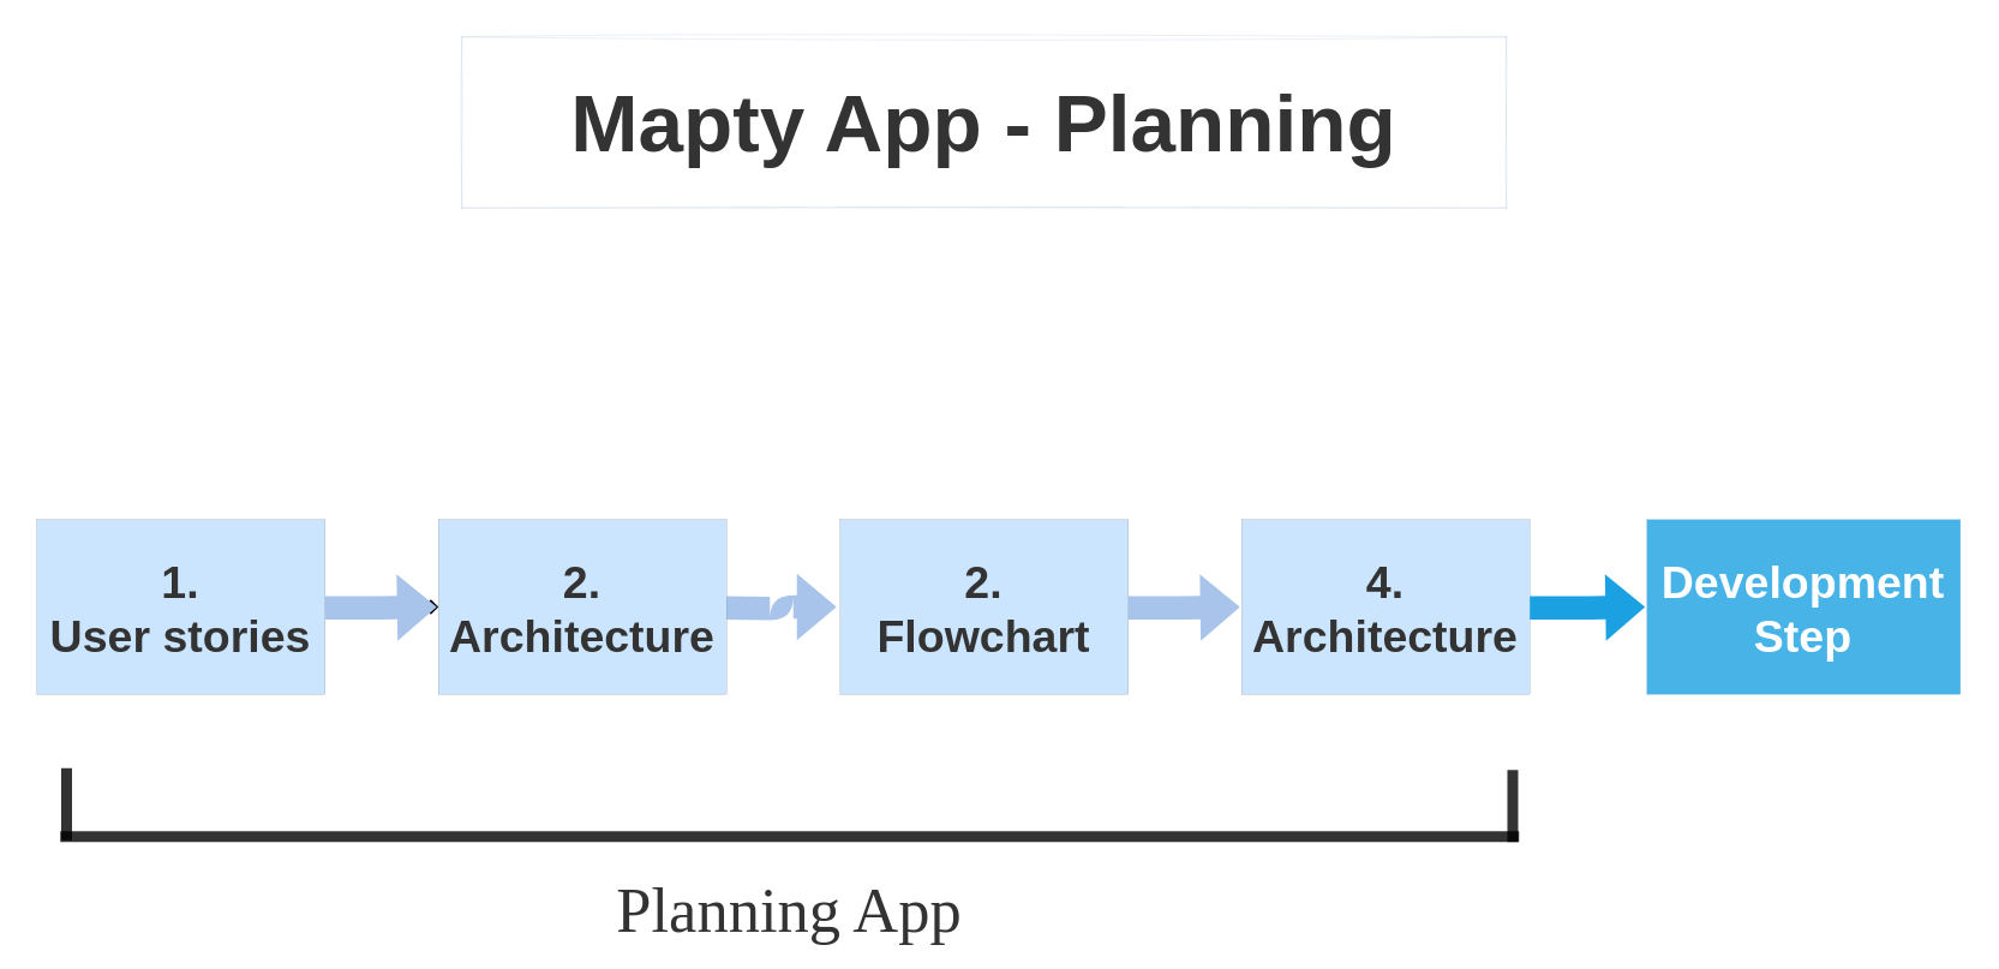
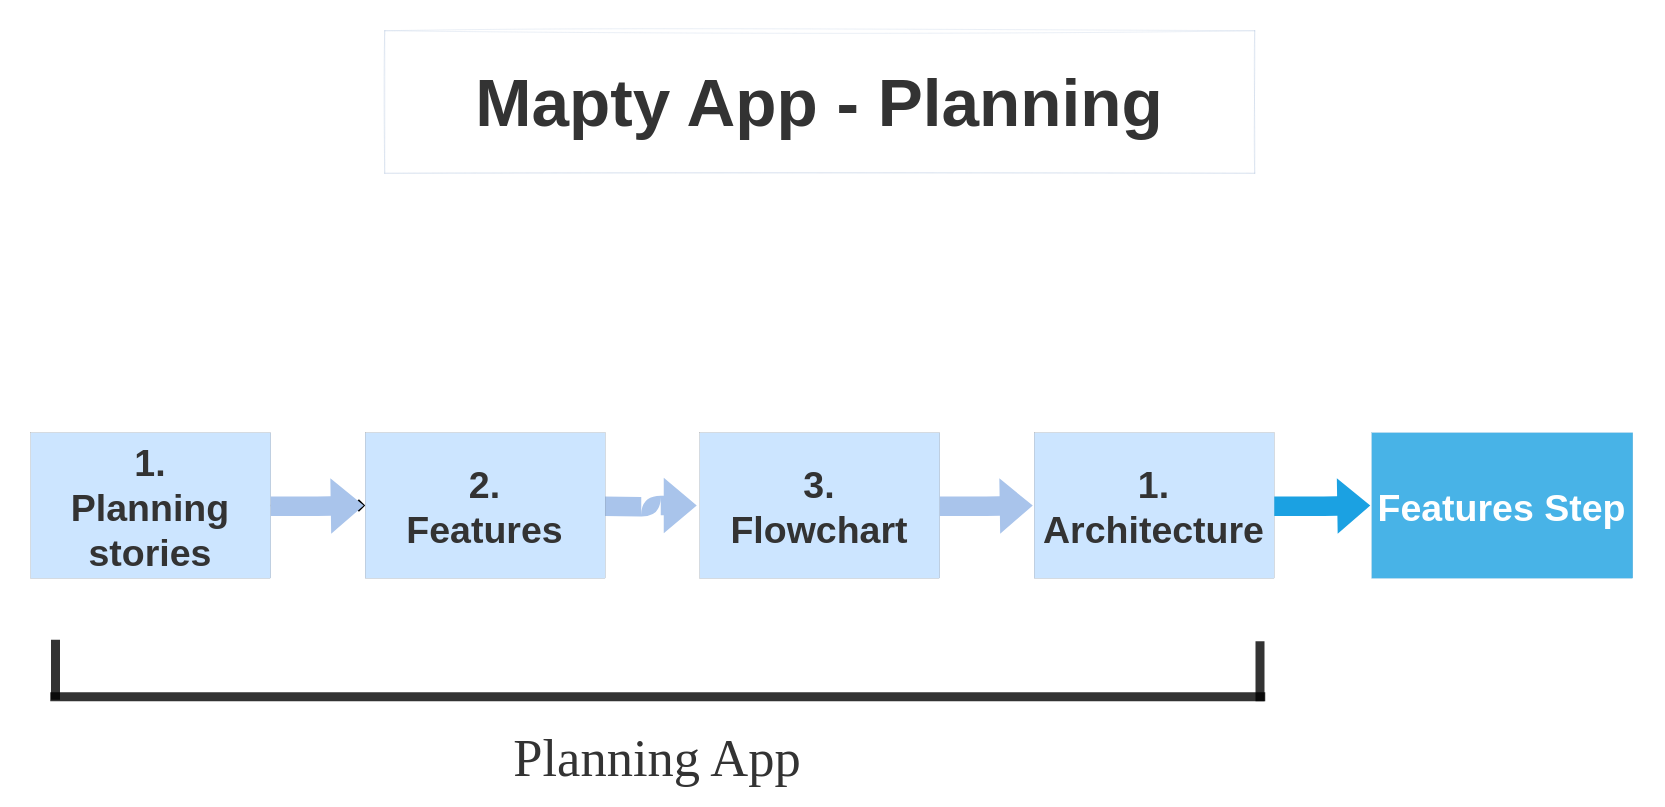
  <mxCell id="0" value="" />
  <mxCell id="1" parent="0" />
- <mxCell id="2" value="&lt;font color=&quot;#333333&quot;&gt;2.&lt;br&gt;Flowchart&lt;/font&gt;" style="rounded=0;whiteSpace=wrap;html=1;strokeWidth=0;fontSize=25;fillColor=#cce5ff;strokeColor=#36393d;gradientColor=none;fontStyle=1" parent="1" vertex="1"><mxGeometry x="466" y="288" width="160" height="97" as="geometry" /></mxCell>
- <mxCell id="3" value="&lt;font color=&quot;#333333&quot;&gt;4.&lt;br&gt;Architecture&lt;/font&gt;" style="rounded=0;whiteSpace=wrap;html=1;strokeWidth=0;fontSize=25;fillColor=#cce5ff;strokeColor=#36393d;gradientColor=none;fontStyle=1" parent="1" vertex="1"><mxGeometry x="689" y="288" width="160" height="97" as="geometry" /></mxCell>
+ <mxCell id="2" value="&lt;font color=&quot;#333333&quot;&gt;3.&lt;br&gt;Flowchart&lt;/font&gt;" style="rounded=0;whiteSpace=wrap;html=1;strokeWidth=0;fontSize=25;fillColor=#cce5ff;strokeColor=#36393d;gradientColor=none;fontStyle=1" parent="1" vertex="1"><mxGeometry x="466" y="288" width="160" height="97" as="geometry" /></mxCell>
+ <mxCell id="3" value="&lt;font color=&quot;#333333&quot;&gt;1.&lt;br&gt;Architecture&lt;/font&gt;" style="rounded=0;whiteSpace=wrap;html=1;strokeWidth=0;fontSize=25;fillColor=#cce5ff;strokeColor=#36393d;gradientColor=none;fontStyle=1" parent="1" vertex="1"><mxGeometry x="689" y="288" width="160" height="97" as="geometry" /></mxCell>
  <mxCell id="4" value="&lt;b&gt;&lt;font color=&quot;#333333&quot; style=&quot;font-size: 45px;&quot;&gt;Mapty App - Planning&lt;/font&gt;&lt;/b&gt;" style="text;html=1;strokeColor=#6c8ebf;fillColor=#dae8fc;align=center;verticalAlign=middle;whiteSpace=wrap;rounded=0;shadow=0;glass=0;sketch=1;strokeWidth=0;fontSize=25;gradientColor=none;gradientDirection=west;" parent="1" vertex="1"><mxGeometry x="256" y="20" width="580" height="95" as="geometry" /></mxCell>
  <mxCell id="5" value="" style="edgeStyle=orthogonalEdgeStyle;sketch=0;orthogonalLoop=1;jettySize=auto;html=1;shadow=0;labelBorderColor=none;strokeColor=none;strokeWidth=4;fontSize=25;fontColor=#333333;endArrow=classic;endFill=1;entryX=0;entryY=0.5;entryDx=0;entryDy=0;entryPerimeter=0;labelPosition=center;verticalLabelPosition=middle;align=center;verticalAlign=middle;fillColor=#A9C4EB;fillStyle=auto;gradientColor=none;gradientDirection=north;shape=flexArrow;" parent="1" edge="1"><mxGeometry relative="1" as="geometry"><mxPoint x="624" y="337" as="sourcePoint" /><mxPoint x="690" y="336.5" as="targetPoint" /><Array as="points"><mxPoint x="657" y="336" /></Array></mxGeometry></mxCell>
  <mxCell id="6" value="" style="edgeStyle=orthogonalEdgeStyle;rounded=0;orthogonalLoop=1;jettySize=auto;html=1;endArrow=diamond;" edge="1" parent="1" source="7" target="9"><mxGeometry relative="1" as="geometry" /></mxCell>
- <mxCell id="7" value="&lt;font color=&quot;#333333&quot;&gt;1.&lt;br&gt;User stories&lt;br&gt;&lt;/font&gt;" style="rounded=0;whiteSpace=wrap;html=1;strokeWidth=0;fontSize=25;fillColor=#cce5ff;strokeColor=#36393d;gradientColor=none;fontStyle=1" parent="1" vertex="1"><mxGeometry x="20" y="288" width="160" height="97" as="geometry" /></mxCell>
+ <mxCell id="7" value="&lt;font color=&quot;#333333&quot;&gt;1.&lt;br&gt;Planning stories&lt;br&gt;&lt;/font&gt;" style="rounded=0;whiteSpace=wrap;html=1;strokeWidth=0;fontSize=25;fillColor=#cce5ff;strokeColor=#36393d;gradientColor=none;fontStyle=1" parent="1" vertex="1"><mxGeometry x="20" y="288" width="160" height="97" as="geometry" /></mxCell>
  <mxCell id="8" value="" style="edgeStyle=orthogonalEdgeStyle;shape=flexArrow;sketch=0;fillStyle=auto;orthogonalLoop=1;jettySize=auto;html=1;shadow=0;labelBorderColor=none;strokeColor=none;strokeWidth=4;fontSize=45;fontColor=#333333;endArrow=classic;endFill=1;fillColor=#A9C4EB;gradientColor=none;gradientDirection=north;" parent="1" target="2" edge="1"><mxGeometry relative="1" as="geometry"><mxPoint x="400" y="337" as="sourcePoint" /></mxGeometry></mxCell>
- <mxCell id="9" value="&lt;font color=&quot;#333333&quot;&gt;2.&lt;br&gt;Architecture&lt;br&gt;&lt;/font&gt;" style="rounded=0;whiteSpace=wrap;html=1;strokeWidth=0;fontSize=25;fillColor=#cce5ff;strokeColor=#36393d;gradientColor=none;fontStyle=1" parent="1" vertex="1"><mxGeometry x="243" y="288" width="160" height="97" as="geometry" /></mxCell>
+ <mxCell id="9" value="&lt;font color=&quot;#333333&quot;&gt;2.&lt;br&gt;Features&lt;br&gt;&lt;/font&gt;" style="rounded=0;whiteSpace=wrap;html=1;strokeWidth=0;fontSize=25;fillColor=#cce5ff;strokeColor=#36393d;gradientColor=none;fontStyle=1" parent="1" vertex="1"><mxGeometry x="243" y="288" width="160" height="97" as="geometry" /></mxCell>
  <mxCell id="10" value="" style="edgeStyle=orthogonalEdgeStyle;sketch=0;orthogonalLoop=1;jettySize=auto;html=1;shadow=0;labelBorderColor=none;strokeColor=none;strokeWidth=4;fontSize=25;fontColor=#333333;endArrow=classic;endFill=1;entryX=0;entryY=0.5;entryDx=0;entryDy=0;entryPerimeter=0;labelPosition=center;verticalLabelPosition=middle;align=center;verticalAlign=middle;fillColor=#A9C4EB;fillStyle=auto;gradientColor=none;gradientDirection=north;shape=flexArrow;" parent="1" edge="1"><mxGeometry relative="1" as="geometry"><mxPoint x="178" y="337" as="sourcePoint" /><mxPoint x="244" y="336.5" as="targetPoint" /><Array as="points"><mxPoint x="211" y="336" /></Array></mxGeometry></mxCell>
- <mxCell id="11" value="Development Step" style="rounded=0;strokeWidth=0;fontSize=25;fillColor=#1ba1e2;strokeColor=#006EAF;fontStyle=1;fontColor=#ffffff;gradientColor=none;opacity=80;shadow=0;sketch=0;glass=0;labelBackgroundColor=none;labelBorderColor=none;whiteSpace=wrap;html=1;spacingTop=0;" parent="1" vertex="1"><mxGeometry x="914" y="288" width="174" height="97" as="geometry" /></mxCell>
+ <mxCell id="11" value="Features Step" style="rounded=0;strokeWidth=0;fontSize=25;fillColor=#1ba1e2;strokeColor=#006EAF;fontStyle=1;fontColor=#ffffff;gradientColor=none;opacity=80;shadow=0;sketch=0;glass=0;labelBackgroundColor=none;labelBorderColor=none;whiteSpace=wrap;html=1;spacingTop=0;" parent="1" vertex="1"><mxGeometry x="914" y="288" width="174" height="97" as="geometry" /></mxCell>
  <mxCell id="12" value="" style="edgeStyle=orthogonalEdgeStyle;sketch=0;orthogonalLoop=1;jettySize=auto;html=1;shadow=0;labelBorderColor=none;strokeColor=none;strokeWidth=4;fontSize=25;fontColor=#333333;endArrow=classic;endFill=1;entryX=0;entryY=0.5;entryDx=0;entryDy=0;entryPerimeter=0;labelPosition=center;verticalLabelPosition=middle;align=center;verticalAlign=middle;fillColor=#1ba1e2;fillStyle=auto;gradientColor=none;gradientDirection=north;shape=flexArrow;" parent="1" edge="1"><mxGeometry relative="1" as="geometry"><mxPoint x="847" y="337" as="sourcePoint" /><mxPoint x="915" y="336.5" as="targetPoint" /><Array as="points"><mxPoint x="882" y="336" /></Array></mxGeometry></mxCell>
  <mxCell id="13" value="" style="line;strokeWidth=6;html=1;rounded=0;shadow=0;glass=0;labelBackgroundColor=none;labelBorderColor=none;sketch=0;fontFamily=Tahoma;fontSize=45;fontColor=#FFFFFF;gradientColor=none;gradientDirection=west;opacity=80;strokeColor=#000000;" parent="1" vertex="1"><mxGeometry x="33" y="459" width="810" height="10" as="geometry" /></mxCell>
  <mxCell id="14" value="" style="line;strokeWidth=6;direction=south;html=1;perimeter=backbonePerimeter;points=[];outlineConnect=0;rounded=0;shadow=0;glass=0;labelBackgroundColor=none;labelBorderColor=none;sketch=0;strokeColor=#000000;fontFamily=Tahoma;fontSize=45;fontColor=#FFFFFF;fillColor=#000000;gradientColor=none;gradientDirection=west;opacity=80;" parent="1" vertex="1"><mxGeometry x="29" y="426" width="15" height="40" as="geometry" /></mxCell>
  <mxCell id="15" value="" style="line;strokeWidth=6;direction=south;html=1;perimeter=backbonePerimeter;points=[];outlineConnect=0;rounded=0;shadow=0;glass=0;labelBackgroundColor=none;labelBorderColor=none;sketch=0;strokeColor=#000000;fontFamily=Tahoma;fontSize=45;fontColor=#FFFFFF;fillColor=#000000;gradientColor=none;gradientDirection=west;opacity=80;" parent="1" vertex="1"><mxGeometry x="832" y="427" width="15" height="40" as="geometry" /></mxCell>
  <mxCell id="16" value="&lt;font style=&quot;font-size: 35px;&quot; color=&quot;#333333&quot;&gt;Planning App&lt;/font&gt;" style="text;html=1;strokeColor=none;fillColor=none;align=center;verticalAlign=middle;whiteSpace=wrap;rounded=0;shadow=0;glass=0;labelBackgroundColor=none;labelBorderColor=none;sketch=0;strokeWidth=12;fontFamily=Tahoma;fontSize=45;fontColor=#FFFFFF;opacity=80;" parent="1" vertex="1"><mxGeometry x="307.25" y="486" width="261.5" height="30" as="geometry" /></mxCell>
